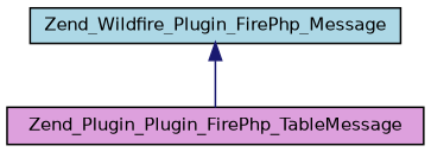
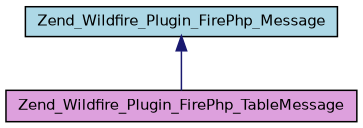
  digraph {
    node [color=black fontname=Helvetica fontsize=10 shape=record style=filled]
-   n1 [fillcolor=plum fontcolor=black height=0.2 label=Zend_Plugin_Plugin_FirePhp_TableMessage width=0.4]
+   n1 [fillcolor=plum fontcolor=black height=0.2 label=Zend_Wildfire_Plugin_FirePhp_TableMessage width=0.4]
    n2 [fillcolor=lightblue height=0.2 label=Zend_Wildfire_Plugin_FirePhp_Message width=0.4]
    n2 -> n1 [color=midnightblue dir=back fontname=Helvetica fontsize=10 labelfontname=Helvetica labelfontsize=10 style=solid]
  }
